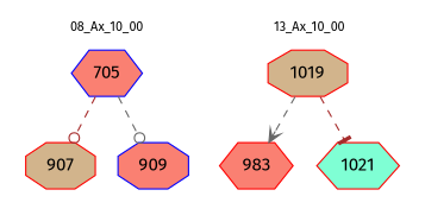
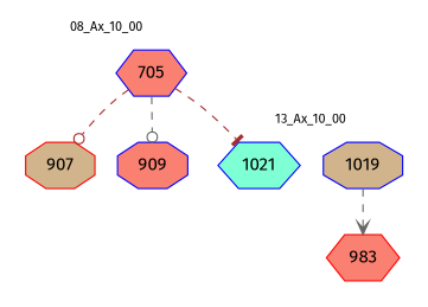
  digraph {
    fontname="Fira Sans"
    node [color=red fillcolor=salmon fontname="Fira Sans" shape=hexagon style=filled]
    edge [arrowhead=odot color=brown fontname="Fira Sans" style=dashed]
    n1 [color=blue label=705]
    n2 [fillcolor=tan label=907 shape=octagon]
    n3 [color=blue label=909 shape=octagon]
-   n4 [fillcolor=tan label=1019 shape=octagon]
+   n4 [color=blue fillcolor=tan label=1019 shape=octagon]
    n5 [label=983]
-   n6 [fillcolor=aquamarine label=1021]
+   n6 [color=blue fillcolor=aquamarine label=1021]
    subgraph cluster_1 {
      color=white
      fontsize=10
      label="08_Ax_10_00"
      n1
      n2
      n3
    }
    subgraph cluster_2 {
      color=white
      fontsize=10
      label="13_Ax_10_00"
      n4
      n5
      n6
    }
    n1 -> n2
    n1 -> n3 [color=gray40]
    n4 -> n5 [arrowhead=vee color=gray40]
-   n4 -> n6 [arrowhead=tee]
+   n1 -> n6 [arrowhead=tee]
  }
